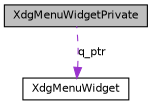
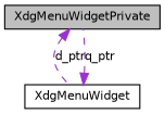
  digraph {
    node [color=black fontname=Helvetica fontsize=10 shape=record style=filled]
    edge [color=darkorchid3 dir=back fontname=Helvetica fontsize=10 labelfontname=Helvetica labelfontsize=10 style=dashed]
    n1 [fillcolor=grey75 fontcolor=black height=0.2 label=XdgMenuWidgetPrivate width=0.4]
    n2 [fillcolor=white height=0.2 label=XdgMenuWidget width=0.4]
+   n1 -> n2 [label=d_ptr]
    n2 -> n1 [label=q_ptr]
  }
